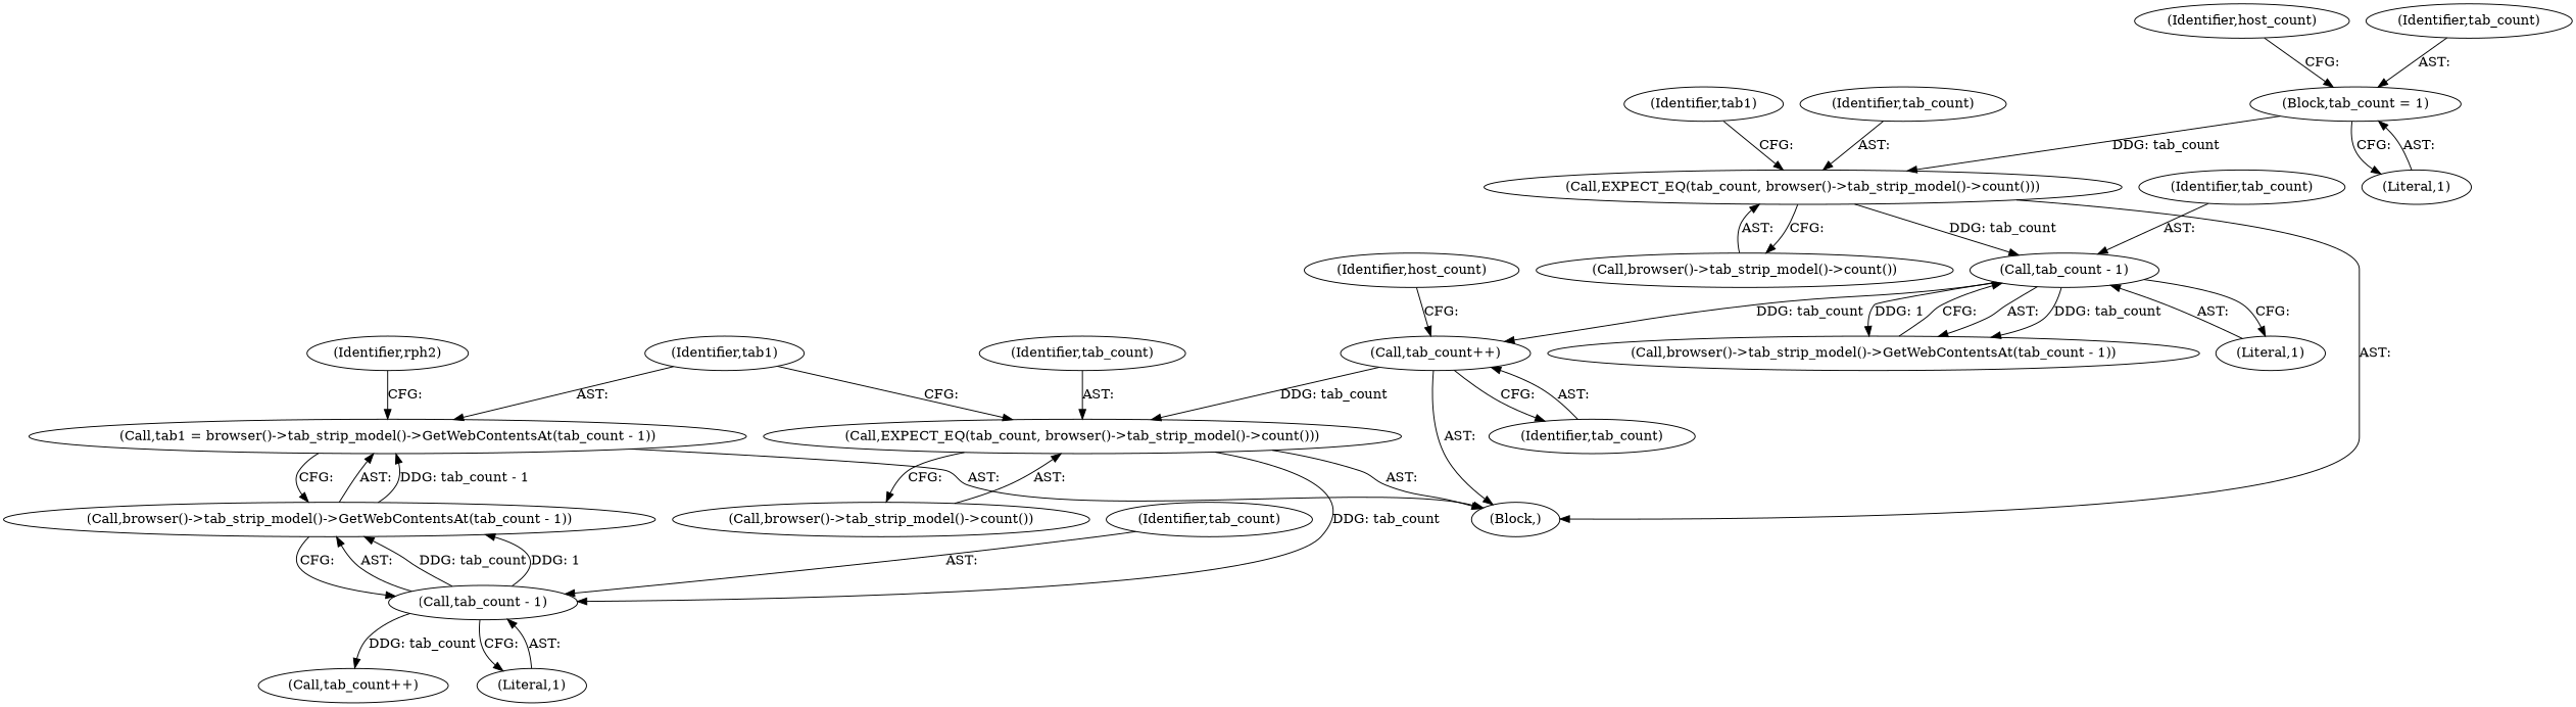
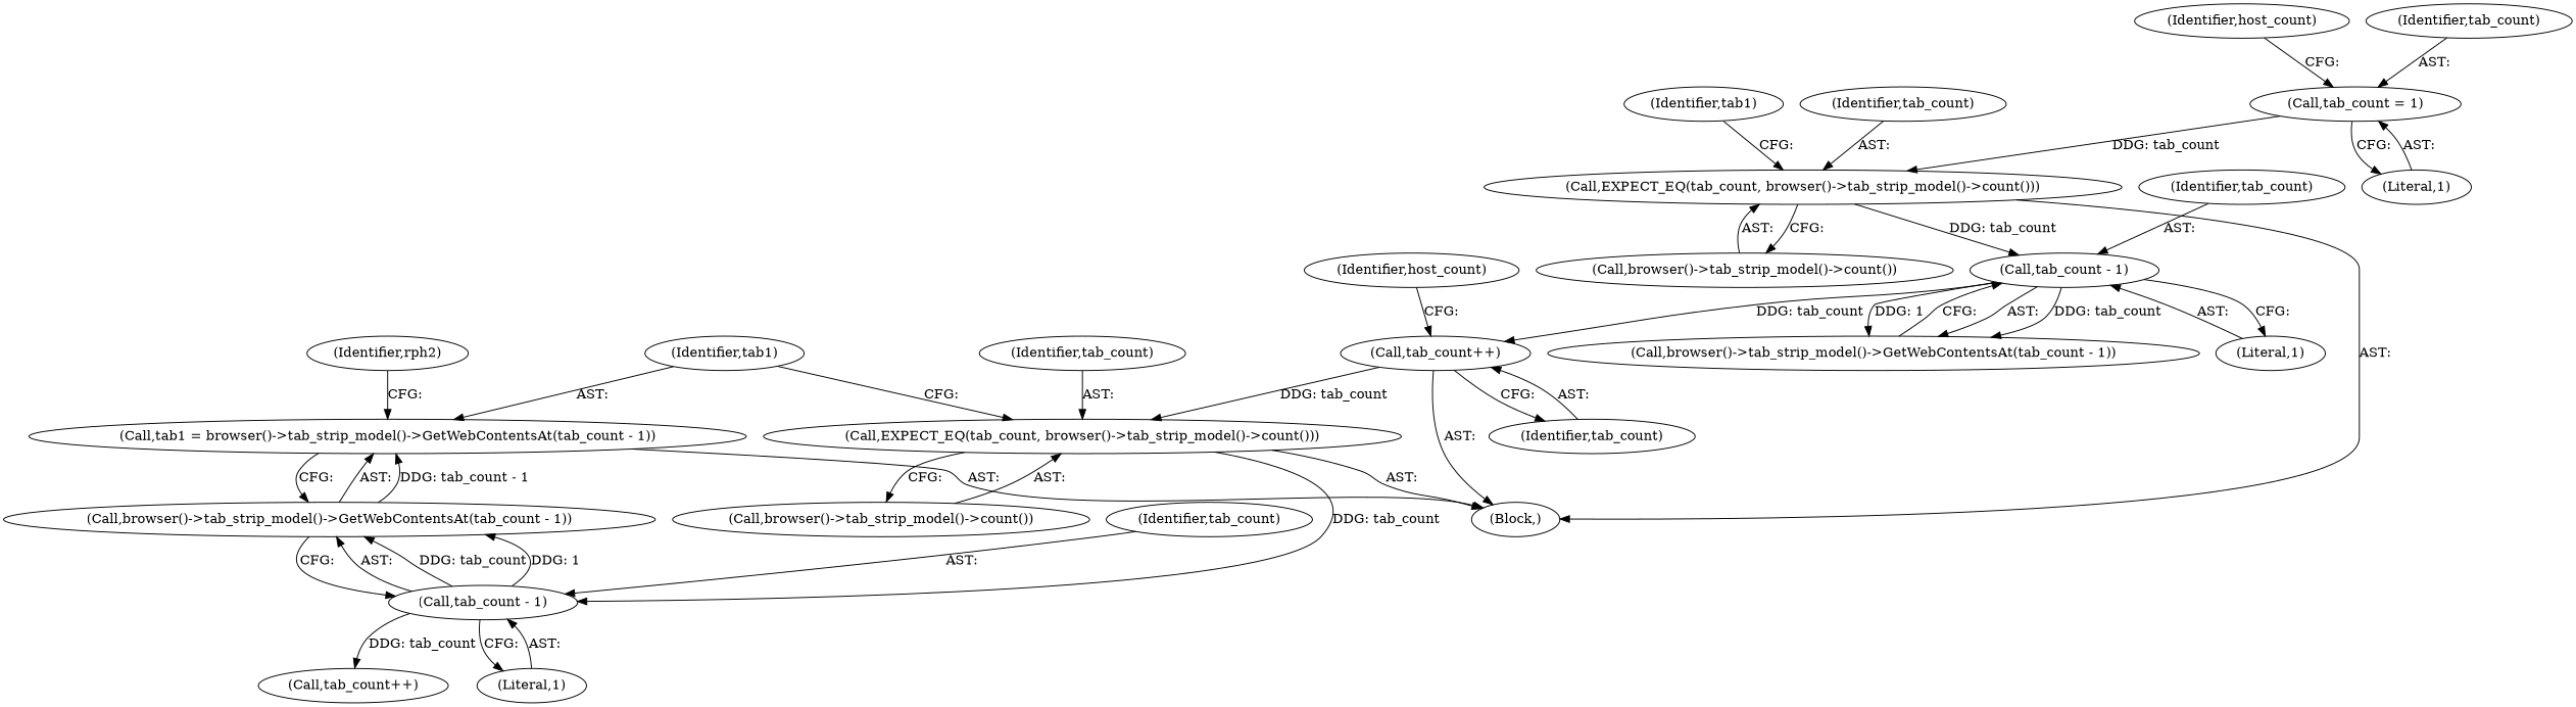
  digraph {
    n1 [label="(Call,tab1 = browser()->tab_strip_model()->GetWebContentsAt(tab_count - 1))"]
    n2 [label="(Call,browser()->tab_strip_model()->GetWebContentsAt(tab_count - 1))"]
    n3 [label="(Block,)"]
    n4 [label="(Call,tab_count - 1)"]
    n5 [label="(Call,tab_count++)"]
    n6 [label="(Literal,1)"]
    n7 [label="(Call,EXPECT_EQ(tab_count, browser()->tab_strip_model()->count()))"]
    n8 [label="(Call,browser()->tab_strip_model()->count())"]
    n9 [label="(Call,tab_count++)"]
    n10 [label="(Identifier,tab_count)"]
    n11 [label="(Call,tab_count - 1)"]
    n12 [label="(Literal,1)"]
    n13 [label="(Call,browser()->tab_strip_model()->GetWebContentsAt(tab_count - 1))"]
    n14 [label="(Call,EXPECT_EQ(tab_count, browser()->tab_strip_model()->count()))"]
    n15 [label="(Call,browser()->tab_strip_model()->count())"]
-   n16 [label="(Block,tab_count = 1)"]
+   n16 [label="(Call,tab_count = 1)"]
    n17 [label="(Literal,1)"]
    n18 [label="(Identifier,rph2)"]
    n19 [label="(Identifier,host_count)"]
    n20 [label="(Identifier,tab_count)"]
    n21 [label="(Identifier,tab1)"]
    n22 [label="(Identifier,host_count)"]
    n23 [label="(Identifier,tab_count)"]
    n24 [label="(Identifier,tab_count)"]
    n25 [label="(Identifier,tab_count)"]
    n26 [label="(Identifier,tab1)"]
    n27 [label="(Identifier,tab_count)"]
    n1 -> n2 [label="CFG: "]
    n1 -> n3 [label="AST: "]
    n2 -> n1 [label="AST: "]
    n2 -> n1 [label="DDG: tab_count - 1"]
    n2 -> n4 [label="CFG: "]
    n4 -> n2 [label="AST: "]
    n4 -> n2 [label="DDG: tab_count"]
    n4 -> n2 [label="DDG: 1"]
    n4 -> n5 [label="DDG: tab_count"]
    n4 -> n6 [label="CFG: "]
    n6 -> n4 [label="AST: "]
    n7 -> n3 [label="AST: "]
    n7 -> n4 [label="DDG: tab_count"]
    n7 -> n8 [label="CFG: "]
    n8 -> n7 [label="AST: "]
    n9 -> n3 [label="AST: "]
    n9 -> n7 [label="DDG: tab_count"]
    n9 -> n10 [label="CFG: "]
    n10 -> n9 [label="AST: "]
    n11 -> n9 [label="DDG: tab_count"]
    n11 -> n12 [label="CFG: "]
    n11 -> n13 [label="AST: "]
    n11 -> n13 [label="DDG: tab_count"]
    n11 -> n13 [label="DDG: 1"]
    n12 -> n11 [label="AST: "]
    n13 -> n11 [label="CFG: "]
    n14 -> n3 [label="AST: "]
    n14 -> n11 [label="DDG: tab_count"]
    n14 -> n15 [label="CFG: "]
    n15 -> n14 [label="AST: "]
    n16 -> n14 [label="DDG: tab_count"]
    n16 -> n17 [label="CFG: "]
    n17 -> n16 [label="AST: "]
    n18 -> n1 [label="CFG: "]
    n19 -> n16 [label="CFG: "]
    n20 -> n4 [label="AST: "]
    n21 -> n1 [label="AST: "]
    n21 -> n7 [label="CFG: "]
    n22 -> n9 [label="CFG: "]
    n23 -> n16 [label="AST: "]
    n24 -> n11 [label="AST: "]
    n25 -> n7 [label="AST: "]
    n26 -> n14 [label="CFG: "]
    n27 -> n14 [label="AST: "]
  }
